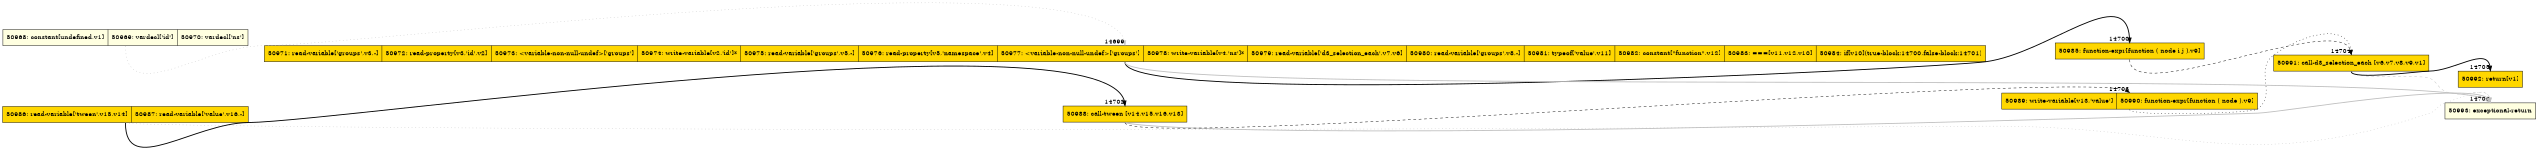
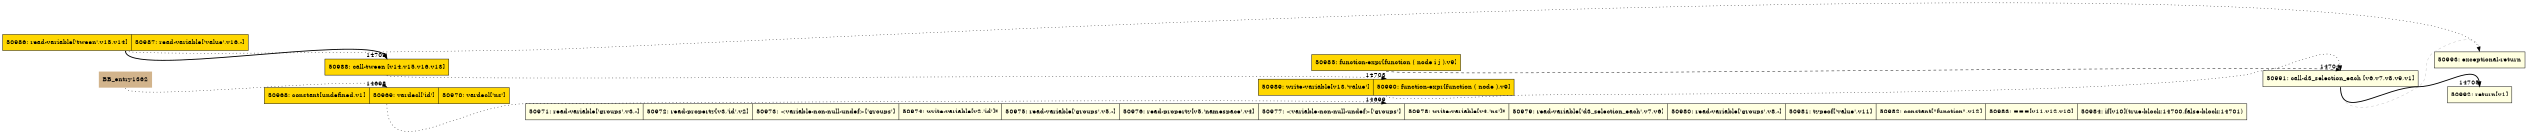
  digraph {
    rankdir=LR
    node [fillcolor=gold shape=record style=filled]
    edge [headport=n style=bold tailport=s]
-   n2 [fillcolor=lightyellow label="{50968: constant[undefined,v1]|50969: vardecl['id']|50970: vardecl['ns']}"]
-   n3 [label="{50971: read-variable['groups',v3,-]|50972: read-property[v3,'id',v2]|50973: \<variable-non-null-undef\>['groups']|50974: write-variable[v2,'id']*|50975: read-variable['groups',v5,-]|50976: read-property[v5,'namespace',v4]|50977: \<variable-non-null-undef\>['groups']|50978: write-variable[v4,'ns']*|50979: read-variable['d3_selection_each',v7,v6]|50980: read-variable['groups',v8,-]|50981: typeof['value',v11]|50982: constant[\"function\",v12]|50983: ===[v11,v12,v10]|50984: if[v10](true-block:14700,false-block:14701)}"]
+   BB_entry1362 [fillcolor=tan shape=none]
+   n2 [label="{50968: constant[undefined,v1]|50969: vardecl['id']|50970: vardecl['ns']}"]
+   n3 [fillcolor=lightyellow label="{50971: read-variable['groups',v3,-]|50972: read-property[v3,'id',v2]|50973: \<variable-non-null-undef\>['groups']|50974: write-variable[v2,'id']*|50975: read-variable['groups',v5,-]|50976: read-property[v5,'namespace',v4]|50977: \<variable-non-null-undef\>['groups']|50978: write-variable[v4,'ns']*|50979: read-variable['d3_selection_each',v7,v6]|50980: read-variable['groups',v8,-]|50981: typeof['value',v11]|50982: constant[\"function\",v12]|50983: ===[v11,v12,v10]|50984: if[v10](true-block:14700,false-block:14701)}"]
    n4 [label="{50985: function-expr[function ( node i j ),v9]}"]
    n5 [fillcolor=lightyellow label="{50993: exceptional-return}"]
-   n6 [label="{50991: call-d3_selection_each [v6,v7,v8,v9,v1]}"]
+   n6 [fillcolor=lightyellow label="{50991: call-d3_selection_each [v6,v7,v8,v9,v1]}"]
    n7 [label="{50986: read-variable['tween',v15,v14]|50987: read-variable['value',v16,-]}"]
    n8 [label="{50988: call-tween [v14,v15,v16,v13]}"]
-   n9 [label="{50992: return[v1]}"]
+   n9 [fillcolor=lightyellow label="{50992: return[v1]}"]
    n10 [label="{50989: write-variable[v13,'value']|50990: function-expr[function ( node ),v9]}"]
-   n2 -> n3 [headlabel="      14699" style=dotted color=gray]
-   n3 -> n4 [headlabel="      14700"]
-   n3 -> n5 [color=gray headlabel="      14706"]
+   BB_entry1362 -> n2 [headlabel="    14698" style=dotted]
+   n2 -> n3 [headlabel="      14699" style=dotted]
    n4 -> n6 [headlabel="      14704" style=dashed]
    n6 -> n5 [color=gray style=dashed]
    n6 -> n9 [headlabel="      14705"]
-   n7 -> n5 [color=gray style=dotted]
+   n7 -> n5 [color=black style=dotted]
    n7 -> n8 [headlabel="      14702"]
-   n8 -> n5 [color=gray]
-   n8 -> n10 [headlabel="      14703" style=dashed]
+   n8 -> n10 [headlabel="      14703" style=dotted]
    n10 -> n6 [style=dotted]
  }
